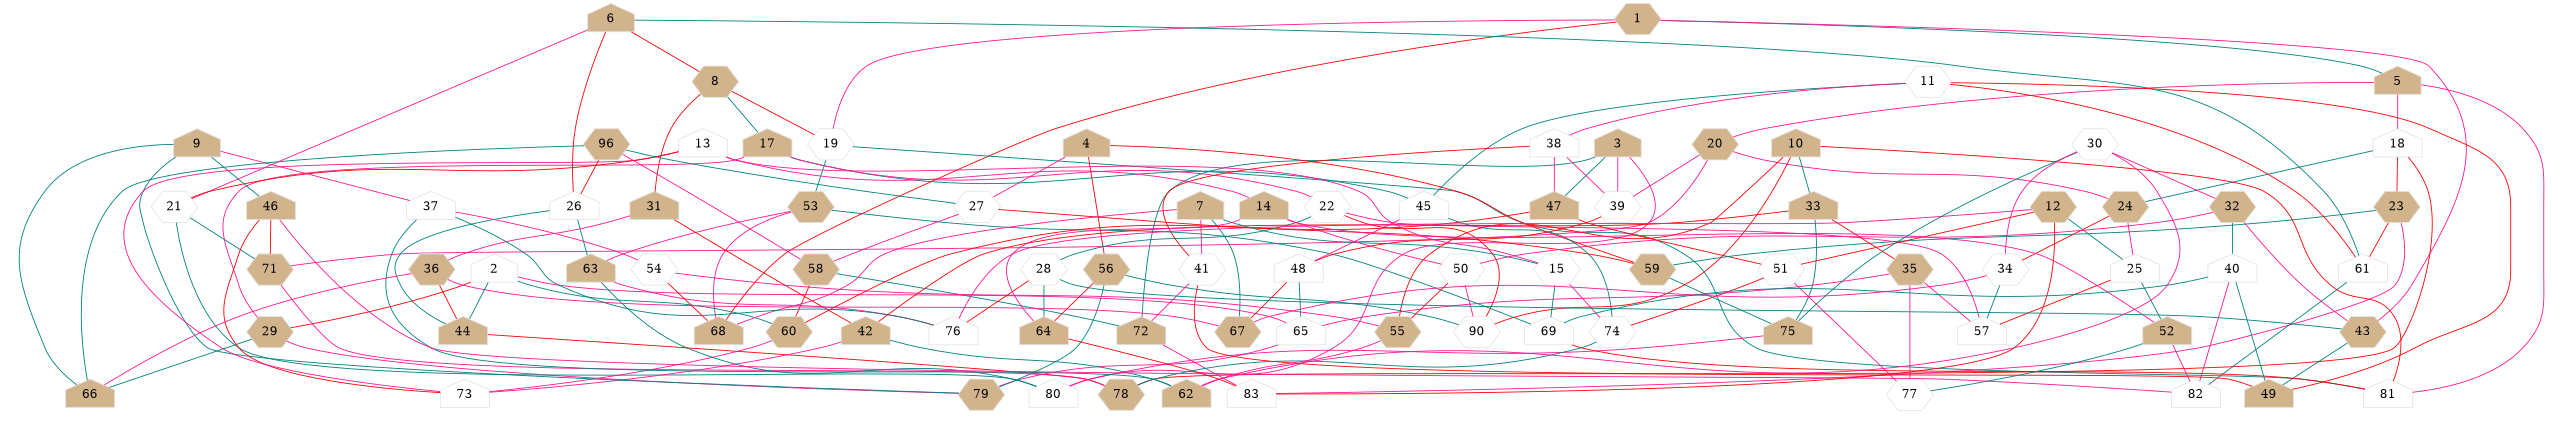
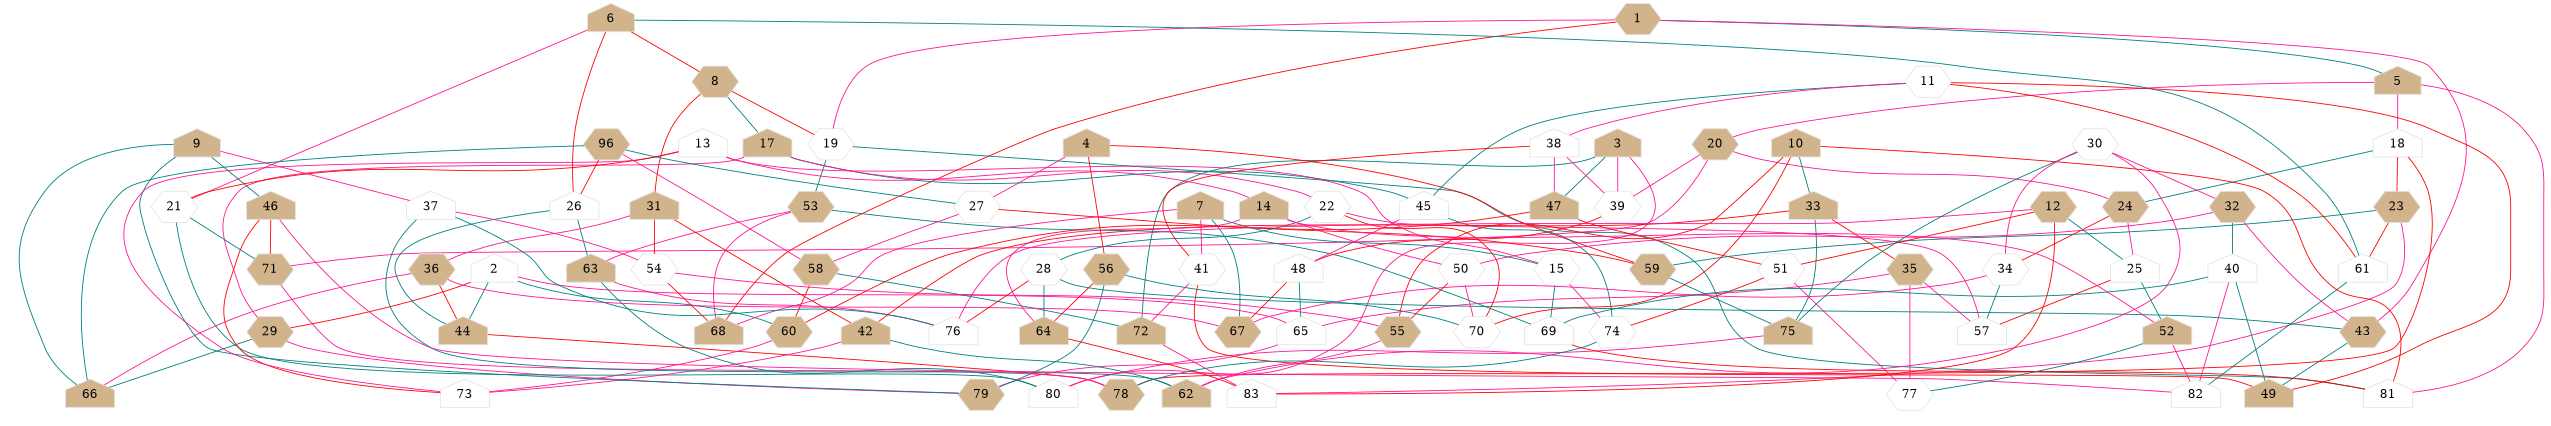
  graph {
    node [color=gray90 fillcolor=tan shape=house style=filled]
    edge [color=deeppink]
    1 [shape=hexagon]
    5
    19 [fillcolor=white shape=hexagon]
    43 [shape=hexagon]
    68
    18 [fillcolor=white]
    20 [shape=hexagon]
    81 [fillcolor=white]
    53 [shape=hexagon]
    49
    2 [fillcolor=white]
    29 [shape=hexagon]
    44
    60 [shape=hexagon]
    65 [fillcolor=white]
    66
    79 [shape=hexagon]
    78 [shape=hexagon]
    73 [fillcolor=white]
    39 [fillcolor=white shape=hexagon]
    3
    47
    72
    80 [fillcolor=white]
    48 [fillcolor=white]
    51 [fillcolor=white shape=hexagon]
    83 [fillcolor=white]
    27 [fillcolor=white shape=hexagon]
    4
    56 [shape=hexagon]
    59 [shape=hexagon]
    58 [shape=hexagon]
-   70 [fillcolor=white shape=hexagon label=90]
+   70 [fillcolor=white shape=hexagon]
    64
    75
    77 [fillcolor=white shape=hexagon]
    23 [shape=hexagon]
    24 [shape=hexagon]
    71 [shape=hexagon]
    8 [shape=hexagon]
    6
    21 [fillcolor=white shape=hexagon]
    26 [fillcolor=white]
    61 [fillcolor=white]
    17
    31
    63
    82 [fillcolor=white]
    7
    15 [fillcolor=white shape=hexagon]
    41 [fillcolor=white shape=hexagon]
    67 [shape=hexagon]
    69 [fillcolor=white]
    74 [fillcolor=white shape=hexagon]
    45 [fillcolor=white]
    22 [fillcolor=white shape=hexagon]
    36 [shape=hexagon]
    42
    54 [fillcolor=white shape=hexagon]
    37 [fillcolor=white]
    9
    46
    76 [fillcolor=white]
    62
    10
    33
    55 [shape=hexagon]
    35 [shape=hexagon]
    11 [fillcolor=white shape=hexagon]
    38 [fillcolor=white]
    12 [shape=hexagon]
    25 [fillcolor=white]
    52
    57 [fillcolor=white]
    13 [fillcolor=white]
    14
    50 [fillcolor=white shape=hexagon]
    n78 [label=96 shape=hexagon]
    28 [fillcolor=white shape=hexagon]
    34 [fillcolor=white shape=hexagon]
    30 [fillcolor=white shape=hexagon]
    32 [shape=hexagon]
    40 [fillcolor=white]
    1 -- 5 [color=teal]
    1 -- 19
    1 -- 43
    1 -- 68 [color=red]
    5 -- 18
    5 -- 20
    5 -- 81
    19 -- 81 [color=teal]
    19 -- 53 [color=teal]
    43 -- 49 [color=teal]
    18 -- 78 [color=red]
    18 -- 23 [color=red]
    18 -- 24 [color=teal]
    20 -- 39
    20 -- 24
    20 -- 71
    53 -- 68
    53 -- 63
    53 -- 69 [color=teal]
    2 -- 29 [color=red]
    2 -- 44 [color=teal]
    2 -- 60 [color=teal]
    2 -- 65
    29 -- 66 [color=teal]
    29 -- 79
    44 -- 78 [color=red]
    60 -- 73
    65 -- 79
    39 -- 48 [color=red]
    3 -- 39
    3 -- 47 [color=teal]
    3 -- 72 [color=teal]
    3 -- 80
    47 -- 60 [color=red]
    47 -- 51 [color=red]
    72 -- 83
    48 -- 65 [color=teal]
    48 -- 67 [color=red]
    51 -- 77
    51 -- 74 [color=red]
    27 -- 59 [color=red]
    27 -- 58
    4 -- 27
    4 -- 56 [color=red]
    4 -- 59 [color=red]
    56 -- 79 [color=teal]
    56 -- 70 [color=teal]
    56 -- 64 [color=red]
    59 -- 75 [color=teal]
    58 -- 60 [color=red]
    58 -- 72 [color=teal]
    64 -- 83 [color=red]
    75 -- 80
    23 -- 83
    23 -- 59 [color=teal]
    23 -- 61 [color=red]
    24 -- 25
    24 -- 34 [color=red]
    71 -- 78
    8 -- 19 [color=red]
    8 -- 17 [color=teal]
    8 -- 31 [color=red]
    6 -- 8 [color=red]
    6 -- 21
    6 -- 26 [color=red]
    6 -- 61 [color=teal]
    21 -- 80 [color=teal]
    21 -- 71 [color=teal]
    26 -- 44 [color=teal]
    26 -- 63 [color=teal]
    61 -- 82 [color=teal]
    17 -- 29
    17 -- 45 [color=teal]
    17 -- 22
    31 -- 36
    31 -- 42 [color=red]
+   31 -- 54 [color=red]
    63 -- 80 [color=teal]
    63 -- 76
    7 -- 68
    7 -- 15 [color=teal]
    7 -- 41
    7 -- 67 [color=teal]
    15 -- 69 [color=teal]
    15 -- 74
    41 -- 49 [color=red]
    41 -- 72
    69 -- 81 [color=red]
    74 -- 78 [color=teal]
    45 -- 48
    45 -- 74 [color=teal]
    22 -- 70 [color=red]
    22 -- 57
    22 -- 28 [color=teal]
    36 -- 44 [color=red]
    36 -- 66
    36 -- 67
    42 -- 73
    42 -- 62 [color=teal]
    54 -- 68 [color=red]
    54 -- 55
    37 -- 54
    37 -- 76 [color=teal]
    37 -- 62 [color=teal]
    9 -- 66 [color=teal]
    9 -- 79 [color=teal]
    9 -- 37
    9 -- 46 [color=teal]
    46 -- 73 [color=red]
    46 -- 71 [color=red]
    46 -- 82
    10 -- 81 [color=red]
    10 -- 70 [color=red]
    10 -- 33 [color=teal]
    10 -- 55 [color=red]
    33 -- 75 [color=teal]
    33 -- 42 [color=red]
    33 -- 35 [color=red]
    55 -- 62
    35 -- 65
    35 -- 77
    35 -- 57
    11 -- 49 [color=red]
    11 -- 61 [color=red]
    11 -- 45 [color=teal]
    11 -- 38
    38 -- 39
    38 -- 47
    38 -- 41 [color=red]
    12 -- 51 [color=red]
    12 -- 83 [color=red]
    12 -- 76
    12 -- 25 [color=teal]
    25 -- 52 [color=teal]
    25 -- 57 [color=red]
    52 -- 77 [color=teal]
    52 -- 82
    13 -- 73
    13 -- 21 [color=red]
    13 -- 15
    13 -- 14
    14 -- 64
    14 -- 52
    14 -- 50
    50 -- 70
    50 -- 55 [color=red]
    n78 -- 66 [color=teal]
    n78 -- 27 [color=teal]
    n78 -- 58
    n78 -- 26 [color=red]
    28 -- 43 [color=teal]
    28 -- 64 [color=teal]
    28 -- 76 [color=red]
    34 -- 67
    34 -- 57 [color=teal]
    30 -- 75 [color=teal]
    30 -- 62
    30 -- 34
    30 -- 32
    32 -- 43
    32 -- 50
    32 -- 40 [color=teal]
    40 -- 49 [color=teal]
    40 -- 82
    40 -- 69 [color=teal]
  }
